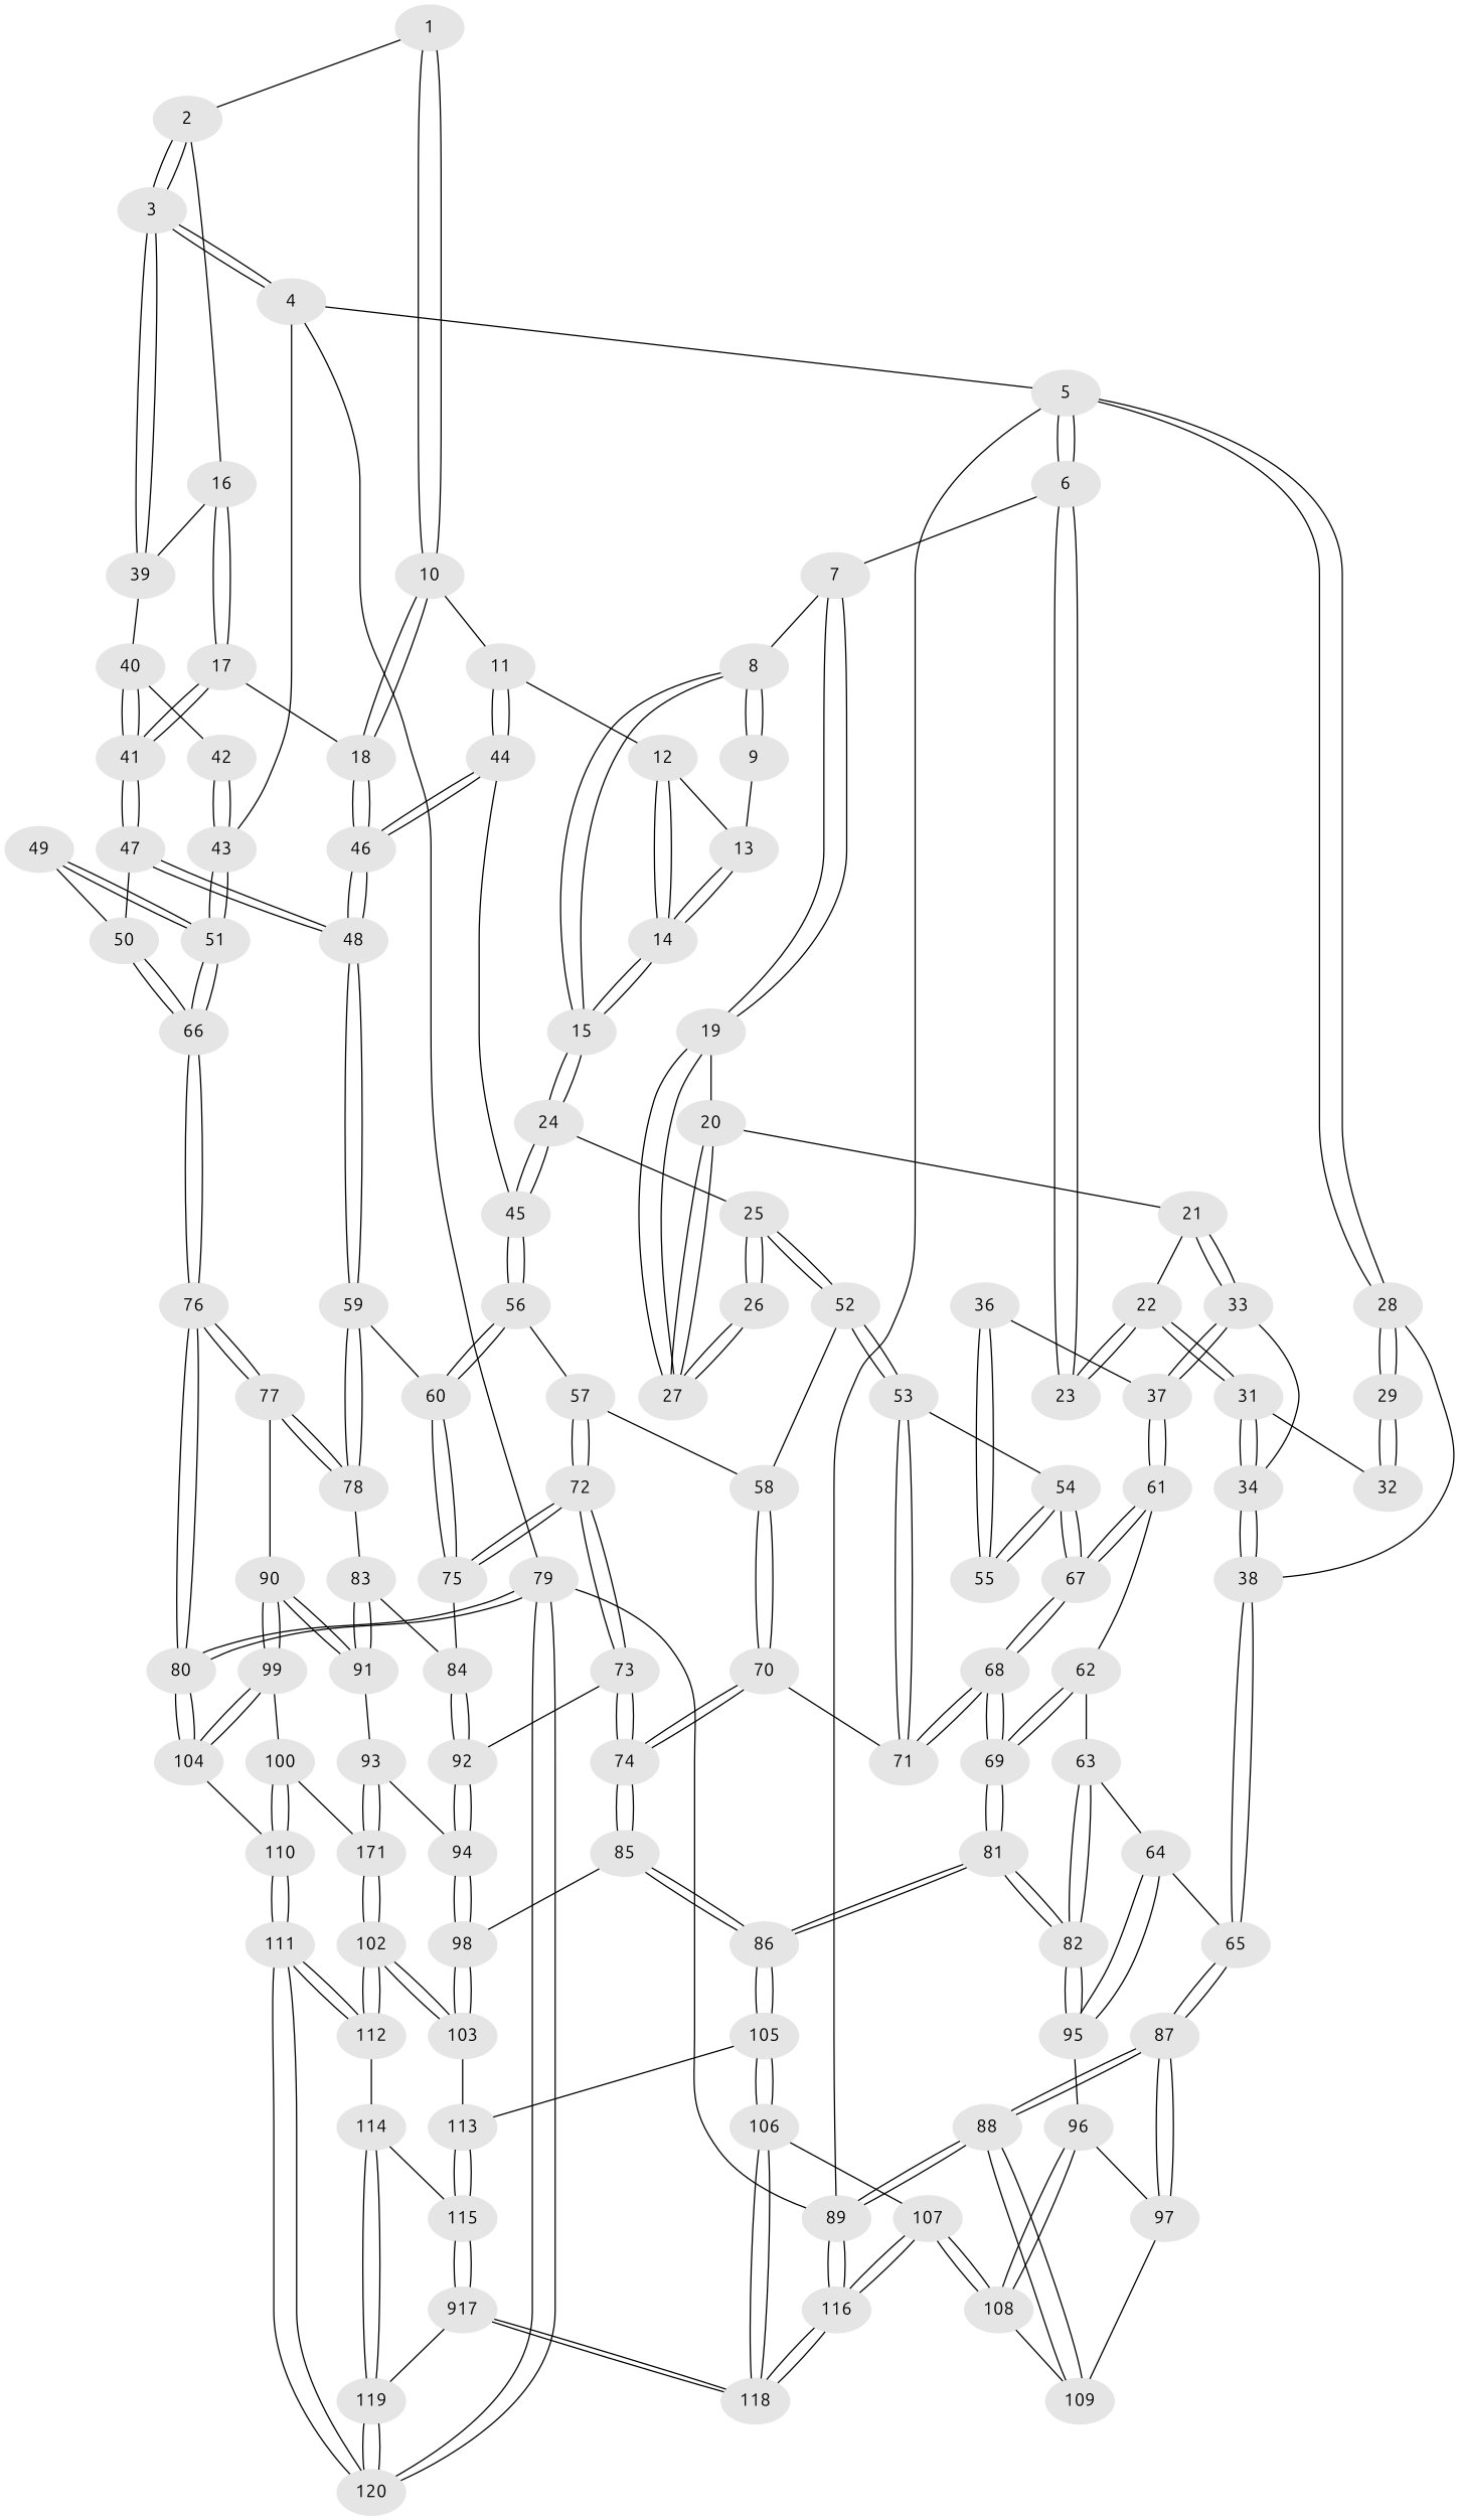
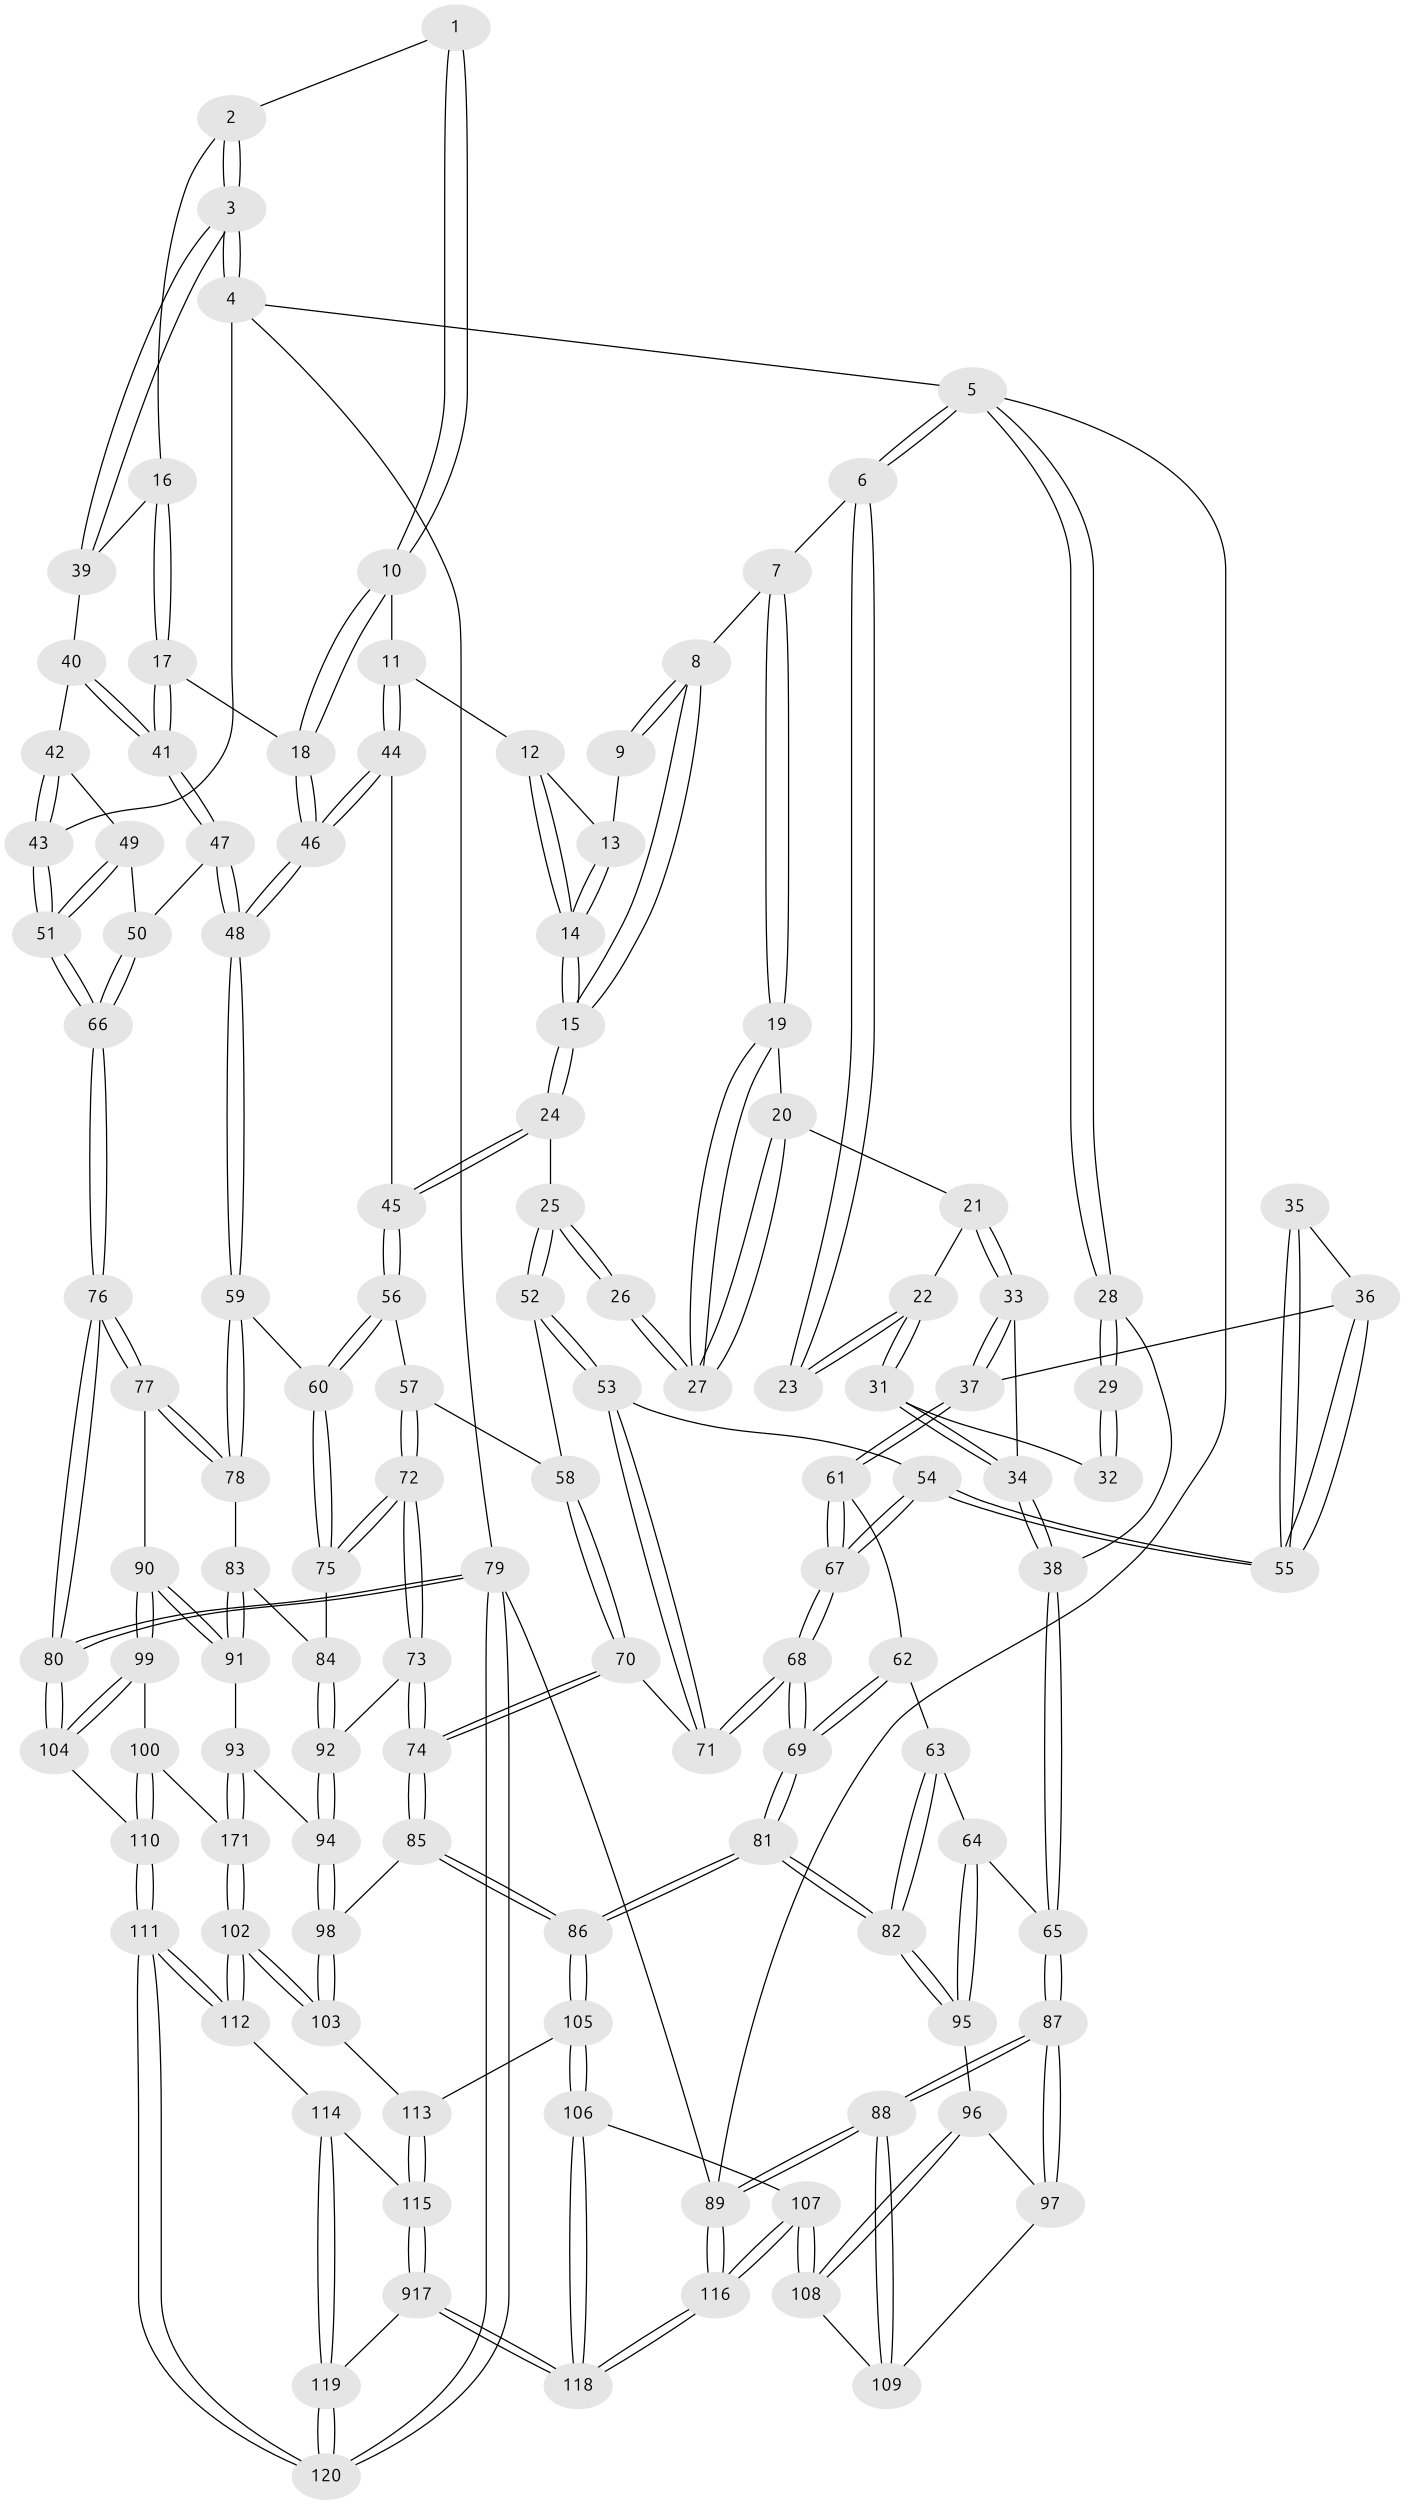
  graph {
    fontname=Ubuntu
    node [color=gray90 fontname=Ubuntu style=filled]
    edge [fontname=Ubuntu]
    1
    2
    10
    3
    16
    11
    18
    4
    39
    17
    5
    43
    79
    40
    6
    28
    89
    51
    80
    120
    7
    23
    29
    38
    116
    8
    19
    9
    15
    20
    27
    13
    24
    14
    12
    44
    46
    45
    25
    41
    47
    48
    21
    22
    33
    31
    34
    37
    32
    26
    52
    56
    53
    58
+   35
    36
    55
    65
    61
    67
    62
    87
    42
    49
    50
    66
    57
    60
    59
    78
    76
    54
    71
    70
    68
    72
    75
    73
    74
    83
    84
    63
    69
    64
    82
    81
    95
    96
    88
    97
    77
    86
    85
    92
    94
    98
    90
    104
    91
    99
    110
    105
    93
    103
    113
    106
    109
    118
    100
    n110 [label=171]
    102
    108
    111
    112
    114
    115
    107
    119
    n119 [label=917]
    1 -- 2
    1 -- 10
    1 -- 10
    2 -- 3
    2 -- 3
    2 -- 16
    10 -- 11
    10 -- 18
    10 -- 18
    3 -- 4
    3 -- 4
    3 -- 39
    3 -- 39
    16 -- 39
    16 -- 17
    16 -- 17
    11 -- 12
    11 -- 44
    11 -- 44
    18 -- 46
    18 -- 46
    4 -- 5
    4 -- 43
    4 -- 79
    39 -- 40
    17 -- 18
    17 -- 41
    17 -- 41
    5 -- 6
    5 -- 6
    5 -- 28
    5 -- 28
    5 -- 89
    43 -- 51
    43 -- 51
    79 -- 89
    79 -- 80
    79 -- 80
    79 -- 120
    79 -- 120
    40 -- 41
    40 -- 41
    40 -- 42
    6 -- 7
    6 -- 23
    6 -- 23
    28 -- 29
    28 -- 29
    28 -- 38
    89 -- 116
    89 -- 116
    51 -- 66
    51 -- 66
    80 -- 104
    80 -- 104
    7 -- 8
    7 -- 19
    7 -- 19
    29 -- 32
    29 -- 32
    38 -- 65
    38 -- 65
    116 -- 118
    116 -- 118
    8 -- 9
    8 -- 9
    8 -- 15
    8 -- 15
    19 -- 20
    19 -- 27
    19 -- 27
    9 -- 13
    15 -- 24
    15 -- 24
    20 -- 27
    20 -- 27
    20 -- 21
    13 -- 14
    13 -- 14
    24 -- 45
    24 -- 45
    24 -- 25
    14 -- 15
    14 -- 15
    12 -- 13
    12 -- 14
    12 -- 14
    44 -- 46
    44 -- 46
    44 -- 45
    46 -- 48
    46 -- 48
    45 -- 56
    45 -- 56
    25 -- 26
    25 -- 26
    25 -- 52
    25 -- 52
    41 -- 47
    41 -- 47
    47 -- 48
    47 -- 48
    47 -- 50
    48 -- 59
    48 -- 59
    21 -- 22
    21 -- 33
    21 -- 33
    22 -- 23
    22 -- 23
    22 -- 31
    22 -- 31
    33 -- 34
    33 -- 37
    33 -- 37
    31 -- 34
    31 -- 34
    31 -- 32
    34 -- 38
    34 -- 38
    37 -- 61
    37 -- 61
    26 -- 27
    26 -- 27
    52 -- 53
    52 -- 53
    52 -- 58
    56 -- 57
    56 -- 60
    56 -- 60
    53 -- 54
    53 -- 71
    53 -- 71
    58 -- 70
    58 -- 70
+   35 -- 36
+   35 -- 55
+   35 -- 55
    36 -- 37
    36 -- 55
    36 -- 55
    65 -- 87
    65 -- 87
    61 -- 67
    61 -- 67
    61 -- 62
    67 -- 68
    67 -- 68
    62 -- 63
    62 -- 69
    62 -- 69
    87 -- 88
    87 -- 88
    87 -- 97
    87 -- 97
    42 -- 43
    42 -- 43
+   42 -- 49
    49 -- 51
    49 -- 51
    49 -- 50
    50 -- 66
    50 -- 66
    66 -- 76
    66 -- 76
    57 -- 58
    57 -- 72
    57 -- 72
    60 -- 75
    60 -- 75
    59 -- 60
    59 -- 78
    59 -- 78
    78 -- 83
    76 -- 80
    76 -- 80
    76 -- 77
    76 -- 77
    54 -- 55
    54 -- 55
    54 -- 67
    54 -- 67
    70 -- 71
    70 -- 74
    70 -- 74
    68 -- 71
    68 -- 71
    68 -- 69
    68 -- 69
    72 -- 75
    72 -- 75
    72 -- 73
    72 -- 73
    75 -- 84
    73 -- 74
    73 -- 74
    73 -- 92
    74 -- 85
    74 -- 85
    83 -- 84
    83 -- 91
    83 -- 91
    84 -- 92
    84 -- 92
    63 -- 64
    63 -- 82
    63 -- 82
    69 -- 81
    69 -- 81
    64 -- 65
    64 -- 95
    64 -- 95
    82 -- 95
    82 -- 95
    81 -- 82
    81 -- 82
    81 -- 86
    81 -- 86
    95 -- 96
    96 -- 97
    96 -- 108
    96 -- 108
    88 -- 89
    88 -- 89
    88 -- 109
    88 -- 109
    97 -- 109
    77 -- 78
    77 -- 78
    77 -- 90
    86 -- 105
    86 -- 105
    85 -- 86
    85 -- 86
    85 -- 98
    92 -- 94
    92 -- 94
    94 -- 98
    94 -- 98
    98 -- 103
    98 -- 103
    90 -- 91
    90 -- 91
    90 -- 99
    90 -- 99
    104 -- 110
    91 -- 93
    99 -- 104
    99 -- 104
    99 -- 100
    110 -- 111
    110 -- 111
    105 -- 113
    105 -- 106
    105 -- 106
    93 -- 94
    93 -- n110
    93 -- n110
    103 -- 113
    113 -- 115
    113 -- 115
    106 -- 118
    106 -- 118
    106 -- 107
    100 -- 110
    100 -- 110
    100 -- n110
    n110 -- 102
    n110 -- 102
    102 -- 103
    102 -- 103
    102 -- 112
    102 -- 112
    108 -- 109
    111 -- 120
    111 -- 120
    111 -- 112
    111 -- 112
    112 -- 114
    114 -- 115
    114 -- 119
    114 -- 119
    115 -- n119
    115 -- n119
    107 -- 116
    107 -- 116
    107 -- 108
    107 -- 108
    119 -- 120
    119 -- 120
    n119 -- 118
    n119 -- 118
    n119 -- 119
  }
